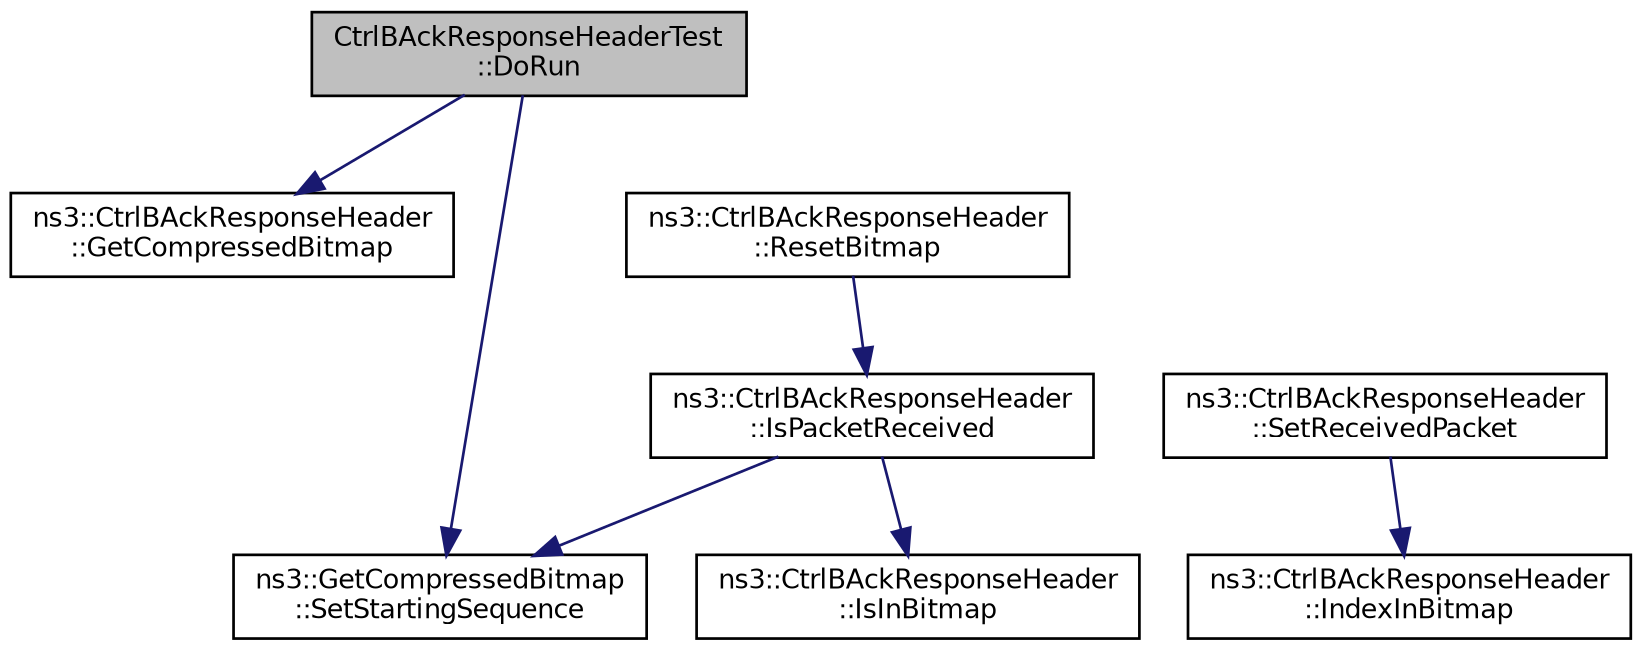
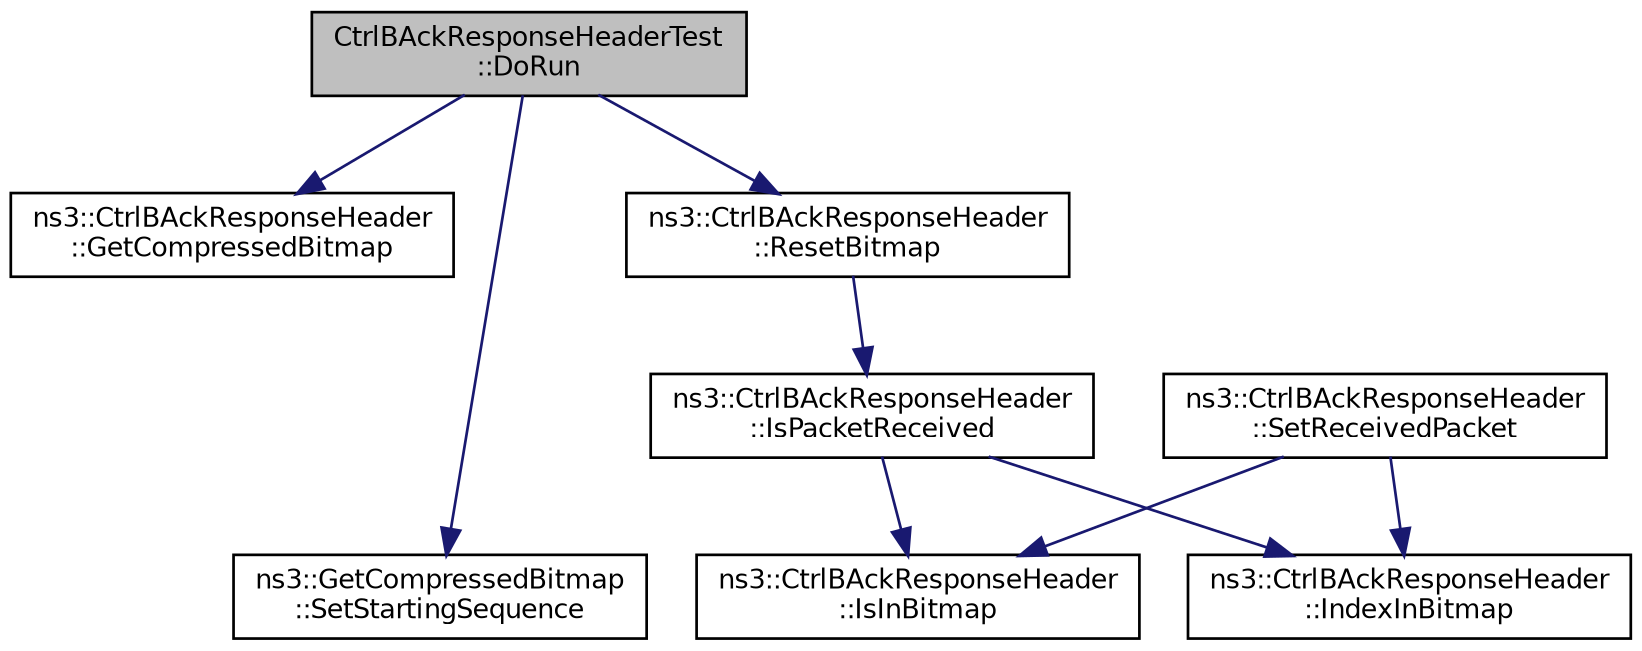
  digraph {
    rankdir=TB
    node [color=black fillcolor=white fontname=Helvetica fontsize=10 shape=record style=filled]
    edge [color=midnightblue fontname=Helvetica fontsize=10 labelfontname=Helvetica labelfontsize=10 style=solid]
    n1 [fillcolor=grey75 fontcolor=black height=0.2 label="CtrlBAckResponseHeaderTest\l::DoRun" width=0.4]
    n2 [height=0.2 label="ns3::CtrlBAckResponseHeader\l::GetCompressedBitmap" width=0.4]
    n3 [height=0.2 label="ns3::CtrlBAckResponseHeader\l::ResetBitmap" width=0.4]
    n4 [height=0.2 label="ns3::GetCompressedBitmap\l::SetStartingSequence" width=0.4]
    n5 [height=0.2 label="ns3::CtrlBAckResponseHeader\l::IsPacketReceived" width=0.4]
    n6 [height=0.2 label="ns3::CtrlBAckResponseHeader\l::IndexInBitmap" width=0.4]
    n7 [height=0.2 label="ns3::CtrlBAckResponseHeader\l::IsInBitmap" width=0.4]
    n8 [height=0.2 label="ns3::CtrlBAckResponseHeader\l::SetReceivedPacket" width=0.4]
    n1 -> n2
+   n1 -> n3
    n1 -> n4
    n3 -> n5
-   n5 -> n4
+   n5 -> n6
    n5 -> n7
    n8 -> n6
+   n8 -> n7
  }
